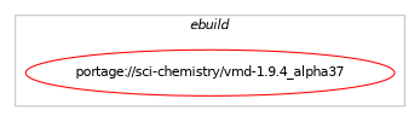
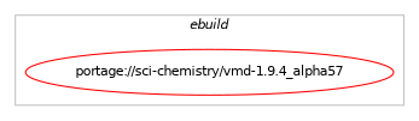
  digraph {
    compound=true
    concentrate=true
    fontname=Helvetica
    fontsize=10
    newrank=true
    rankdir=TB
    ranksep=1.5
-   n1 [color=red fontname=Helvetica fontsize=10 label="portage://sci-chemistry/vmd-1.9.4_alpha37" width=4]
+   n1 [color=red fontname=Helvetica fontsize=10 label="portage://sci-chemistry/vmd-1.9.4_alpha57" width=4]
    subgraph cluster_1 {
      color=gray
      label=<<i>ebuild</i>>
      n1
    }
    subgraph cluster_2 {
      color=gray
      label=<<i>dependencies</i>>
      subgraph cluster_3 {
        color=gray
        fillcolor="#eeeeee"
        label=<<i>compile</i>>
        style=filled
      }
      subgraph cluster_4 {
        color=gray
        fillcolor="#eeeeee"
        label=<<i>compile and run</i>>
        style=filled
      }
      subgraph cluster_5 {
        color=gray
        fillcolor="#eeeeee"
        label=<<i>run</i>>
        style=filled
      }
    }
    subgraph cluster_6 {
      color=gray
      label=<<i>candidates</i>>
      rank=same
    }
  }
